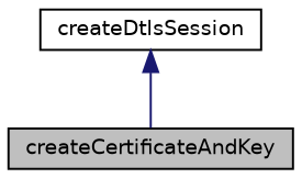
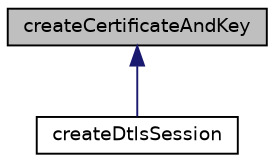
  digraph {
    rankdir=TB
    node [color=black fontname=Helvetica fontsize=10 shape=record style=filled]
    n1 [fillcolor=grey75 fontcolor=black height=0.2 label=createCertificateAndKey width=0.4]
    n2 [fillcolor=white height=0.2 label=createDtlsSession width=0.4]
-   n2 -> n1 [color=midnightblue dir=back fontname=Helvetica fontsize=10 labelfontname=Helvetica labelfontsize=10 style=solid]
+   n1 -> n2 [color=midnightblue dir=back fontname=Helvetica fontsize=10 labelfontname=Helvetica labelfontsize=10 style=solid]
  }
